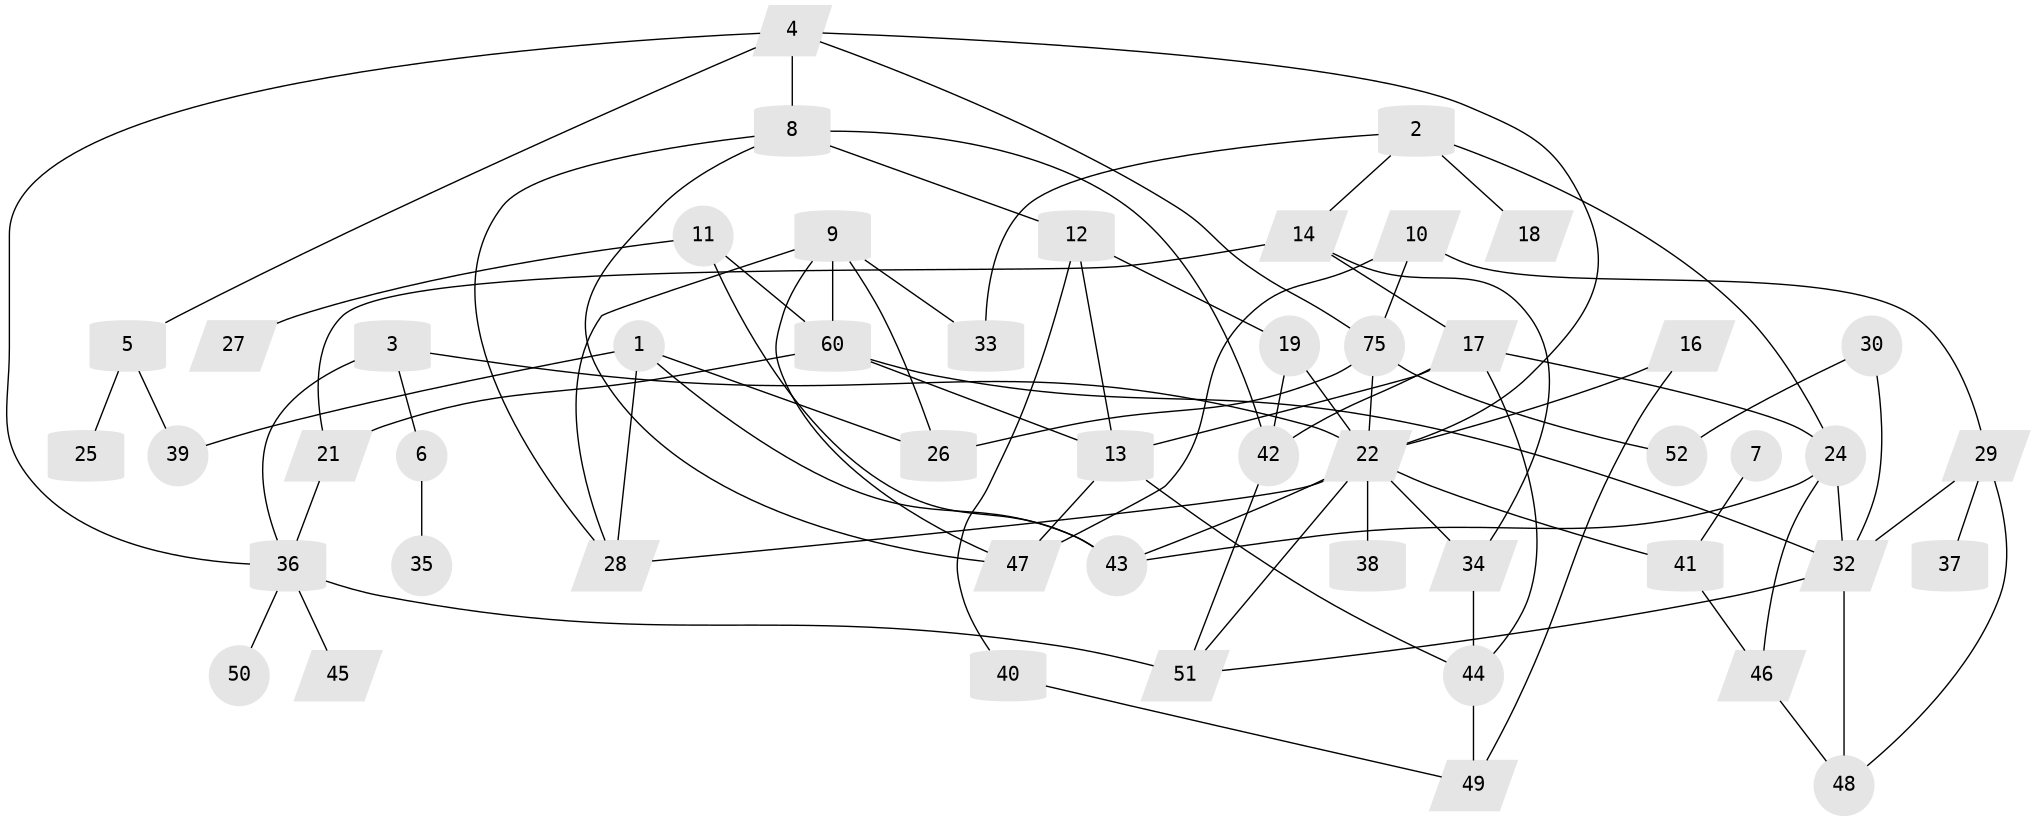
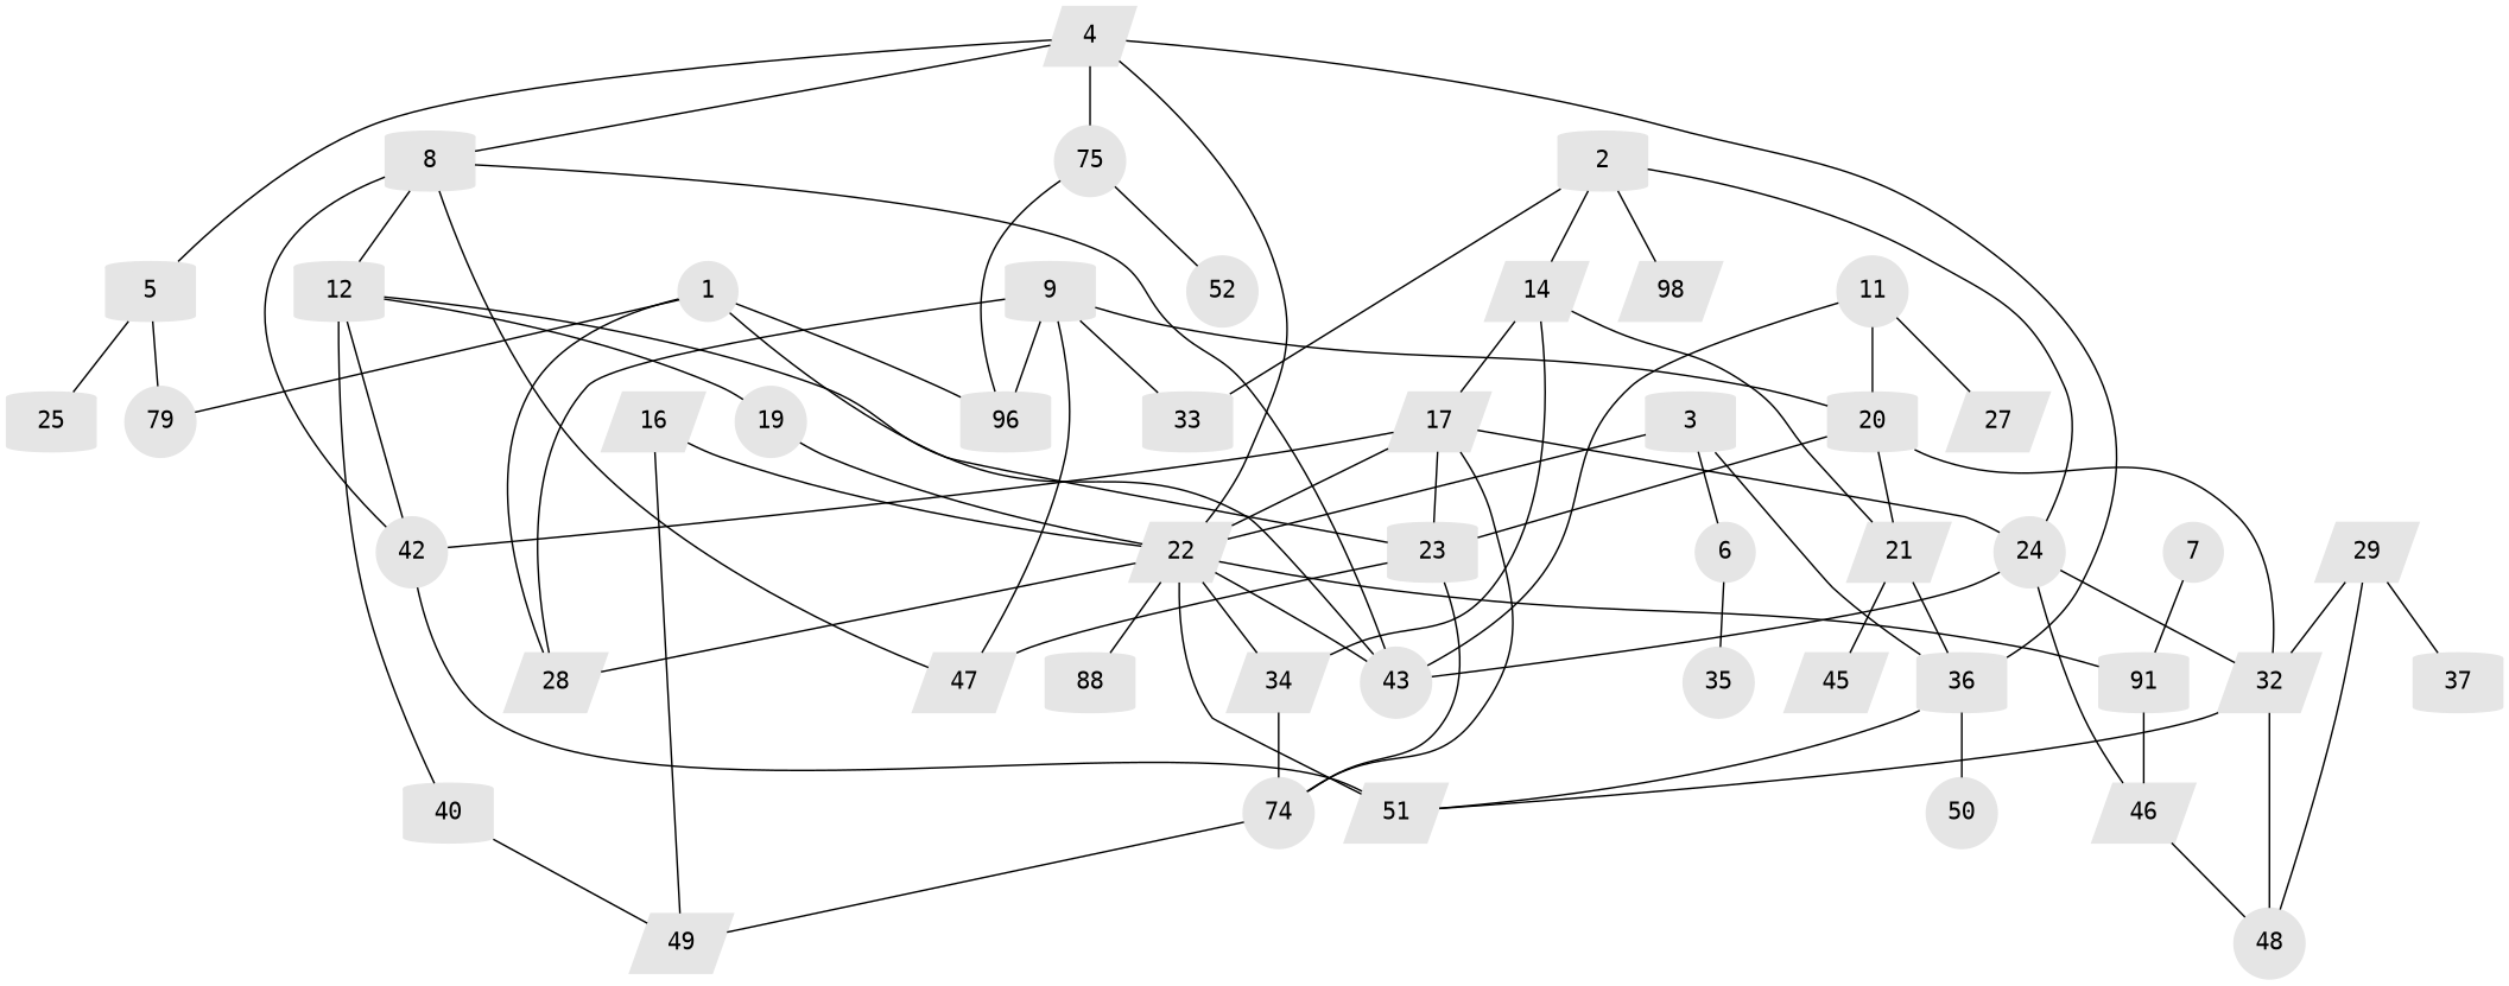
  graph {
    fontname="DejaVu Sans Mono"
    node [color=gray90 fontname="DejaVu Sans Mono" shape=parallelogram style=filled]
    edge [fontname="DejaVu Sans Mono" weight=1.0]
    1 [shape=circle]
-   26 [shape=cylinder]
+   26 [shape=cylinder label=96]
    28
-   39 [shape=circle]
+   39 [shape=circle label=79]
    43 [shape=circle]
    2 [shape=cylinder]
    14
-   18
+   18 [label=98]
    24 [shape=circle]
    33 [shape=cylinder]
    17
    21
    34
    32
    46
    3 [shape=cylinder]
    6 [shape=circle]
    22
    36 [shape=cylinder]
    35 [shape=circle]
-   41 [shape=cylinder]
-   38 [shape=cylinder]
+   41 [shape=cylinder label=91]
+   38 [shape=cylinder label=88]
    51
    45
    50 [shape=circle]
    4
    5 [shape=cylinder]
    8 [shape=cylinder]
    n29 [label=75 shape=circle]
    25 [shape=cylinder]
    12 [shape=cylinder]
    42 [shape=circle]
    47
    52 [shape=circle]
    7 [shape=circle]
    19 [shape=circle]
-   23 [shape=cylinder label=13]
+   23 [shape=cylinder]
    40 [shape=cylinder]
    9 [shape=cylinder]
-   20 [shape=cylinder label=60]
-   10
+   20 [shape=cylinder]
    29
    37 [shape=cylinder]
    48 [shape=circle]
    11 [shape=circle]
    27
-   44 [shape=circle]
+   44 [shape=circle label=74]
    49
    16
-   30 [shape=circle]
    1 -- 26
    1 -- 28
    1 -- 39
    1 -- 43
    2 -- 14
    2 -- 18
    2 -- 24
    2 -- 33
    14 -- 17
    14 -- 21
    14 -- 34
    24 -- 43 [weight=2.0]
    24 -- 32
    24 -- 46
    17 -- 24
    17 -- 42
    17 -- 23
    17 -- 44
    21 -- 36
    34 -- 44
    32 -- 51
    32 -- 48
    46 -- 48
    3 -- 6
    3 -- 22
    3 -- 36
    6 -- 35
    22 -- 28
    22 -- 43
    22 -- 34 [weight=2.0]
    22 -- 41 [weight=2.0]
    22 -- 38
    22 -- 51
    36 -- 51
-   36 -- 45
+   21 -- 45
    36 -- 50
    41 -- 46
    4 -- 22
    4 -- 36
    4 -- 5
    4 -- 8
    4 -- n29
    5 -- 39
    5 -- 25
-   8 -- 28
+   8 -- 43
    8 -- 12
    8 -- 42
    8 -- 47
    n29 -- 26
-   n29 -- 22
+   17 -- 22
    n29 -- 52
-   19 -- 42
+   12 -- 42
    12 -- 19
    12 -- 23
    12 -- 40
    42 -- 51 [weight=2.0]
    7 -- 41
    19 -- 22 [weight=2.0]
    23 -- 47
    23 -- 44
    40 -- 49
    9 -- 26
    9 -- 28
    9 -- 33
    9 -- 47
    9 -- 20
    20 -- 21
    20 -- 32
    20 -- 23
-   10 -- n29
-   10 -- 47
-   10 -- 29
    29 -- 32
    29 -- 37
    29 -- 48
    11 -- 43
    11 -- 20
    11 -- 27
    44 -- 49
    16 -- 22
    16 -- 49
-   30 -- 32
-   30 -- 52
  }
